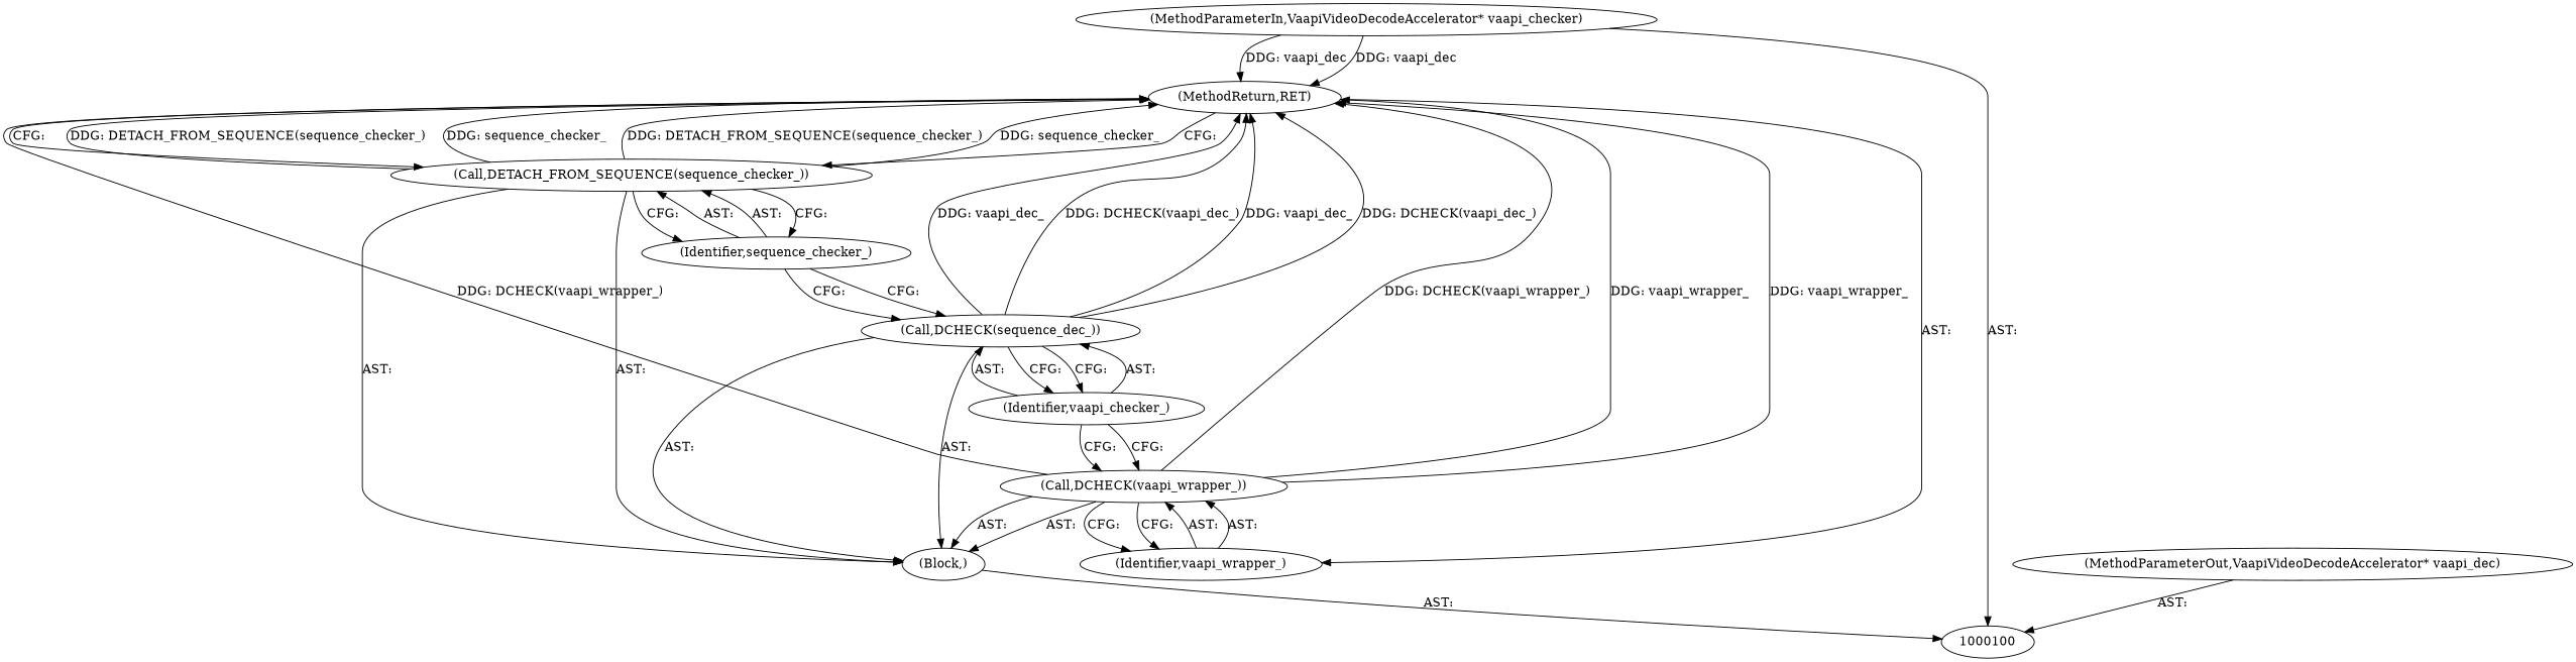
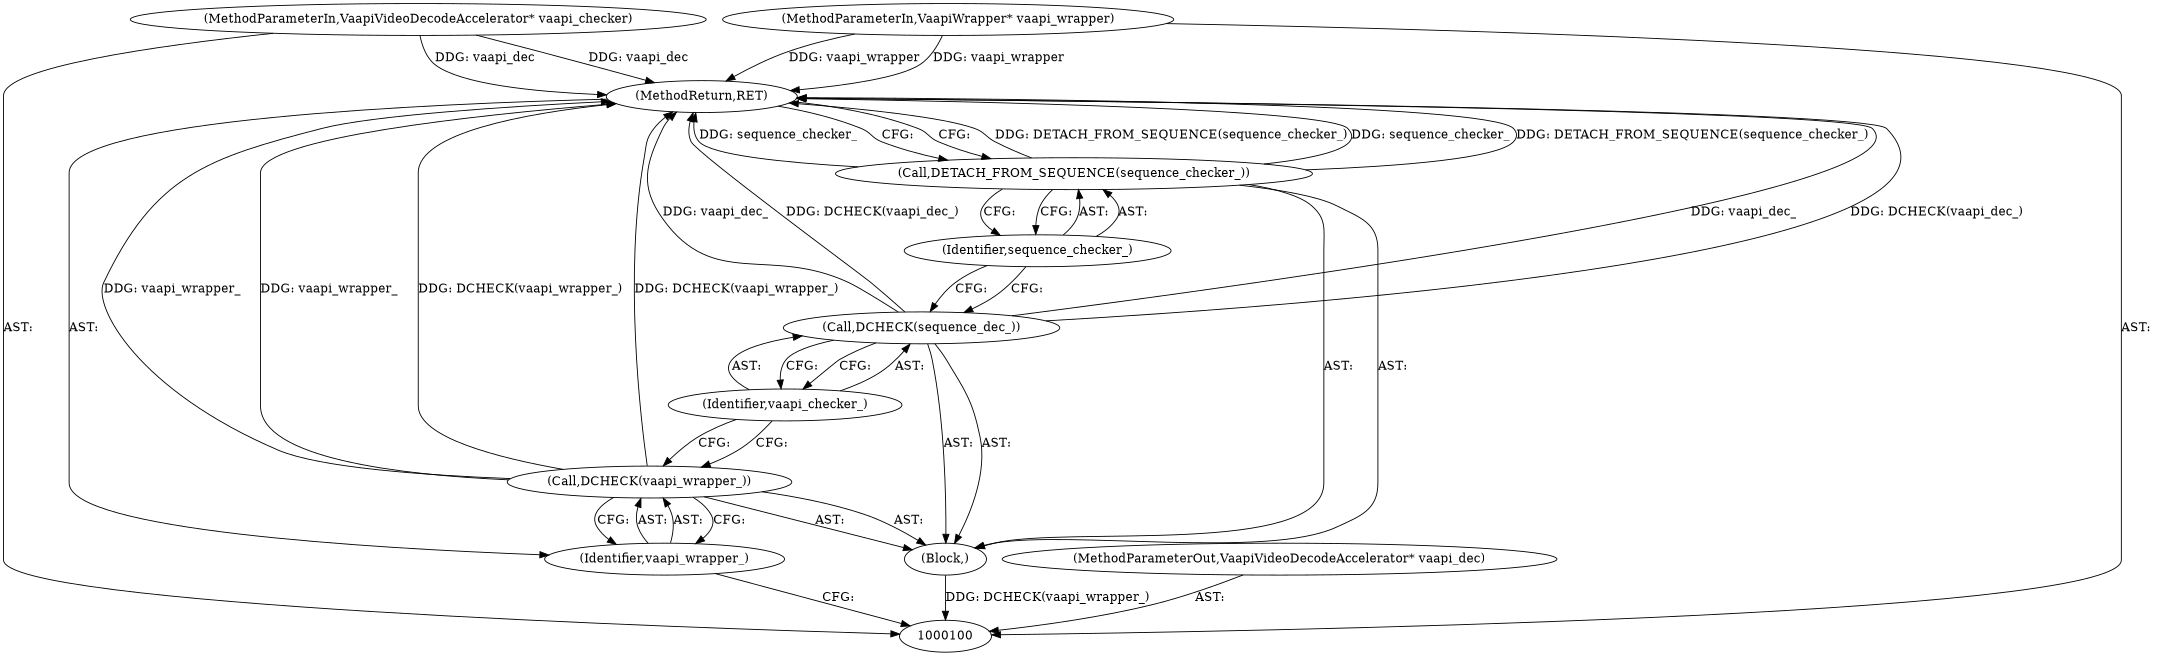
  digraph {
    n1 [label="(MethodReturn,RET)"]
    n2 [label="(Call,DETACH_FROM_SEQUENCE(sequence_checker_))"]
    n3 [label="(Identifier,vaapi_wrapper_)"]
    n4 [label="(Block,)"]
    n5 [label="(Identifier,sequence_checker_)"]
    n6 [label="(MethodParameterIn,VaapiVideoDecodeAccelerator* vaapi_checker)"]
    1000100
    n8 [label="(MethodParameterOut,VaapiVideoDecodeAccelerator* vaapi_dec)"]
+   n9 [label="(MethodParameterIn,VaapiWrapper* vaapi_wrapper)"]
    n10 [label="(Call,DCHECK(vaapi_wrapper_))"]
    n11 [label="(Identifier,vaapi_checker_)"]
    n12 [label="(Call,DCHECK(sequence_dec_))"]
    n1 -> n2 [label="CFG: "]
    n1 -> n2 [label="CFG: "]
    n1 -> n3 [label="AST: "]
    n2 -> n1 [label="DDG: DETACH_FROM_SEQUENCE(sequence_checker_)"]
    n2 -> n1 [label="DDG: sequence_checker_"]
    n2 -> n1 [label="DDG: DETACH_FROM_SEQUENCE(sequence_checker_)"]
    n2 -> n1 [label="DDG: sequence_checker_"]
    n2 -> n4 [label="AST: "]
    n2 -> n4 [label="AST: "]
    n2 -> n5 [label="CFG: "]
    n2 -> n5 [label="CFG: "]
+   n3 -> 1000100 [label="CFG: "]
    n3 -> n10 [label="AST: "]
    n3 -> n10 [label="AST: "]
-   n4 -> 1000100 [label="AST: "]
+   n4 -> 1000100 [label="DDG: DCHECK(vaapi_wrapper_)"]
    n5 -> n2 [label="AST: "]
    n5 -> n2 [label="AST: "]
    n5 -> n12 [label="CFG: "]
    n5 -> n12 [label="CFG: "]
    n6 -> n1 [label="DDG: vaapi_dec"]
    n6 -> n1 [label="DDG: vaapi_dec"]
    n6 -> 1000100 [label="AST: "]
    n8 -> 1000100 [label="AST: "]
+   n9 -> n1 [label="DDG: vaapi_wrapper"]
+   n9 -> n1 [label="DDG: vaapi_wrapper"]
+   n9 -> 1000100 [label="AST: "]
    n10 -> n1 [label="DDG: DCHECK(vaapi_wrapper_)"]
    n10 -> n1 [label="DDG: vaapi_wrapper_"]
    n10 -> n1 [label="DDG: DCHECK(vaapi_wrapper_)"]
    n10 -> n1 [label="DDG: vaapi_wrapper_"]
    n10 -> n3 [label="CFG: "]
    n10 -> n3 [label="CFG: "]
    n10 -> n4 [label="AST: "]
    n10 -> n4 [label="AST: "]
    n11 -> n10 [label="CFG: "]
    n11 -> n10 [label="CFG: "]
    n11 -> n12 [label="AST: "]
    n11 -> n12 [label="AST: "]
    n12 -> n1 [label="DDG: vaapi_dec_"]
    n12 -> n1 [label="DDG: DCHECK(vaapi_dec_)"]
    n12 -> n1 [label="DDG: vaapi_dec_"]
    n12 -> n1 [label="DDG: DCHECK(vaapi_dec_)"]
    n12 -> n4 [label="AST: "]
    n12 -> n4 [label="AST: "]
    n12 -> n11 [label="CFG: "]
    n12 -> n11 [label="CFG: "]
  }
